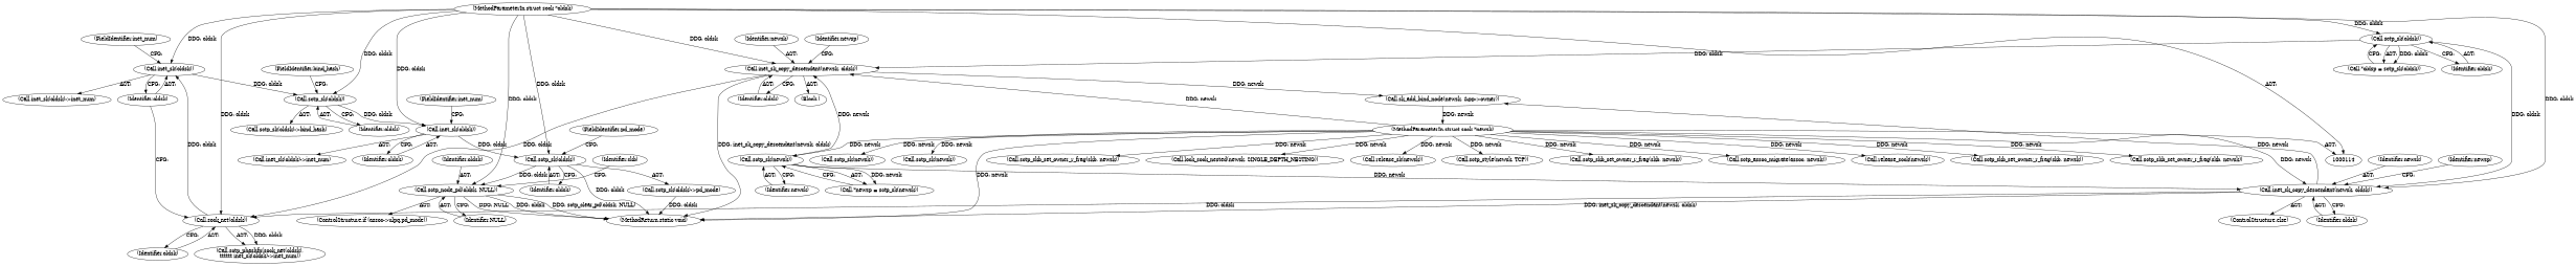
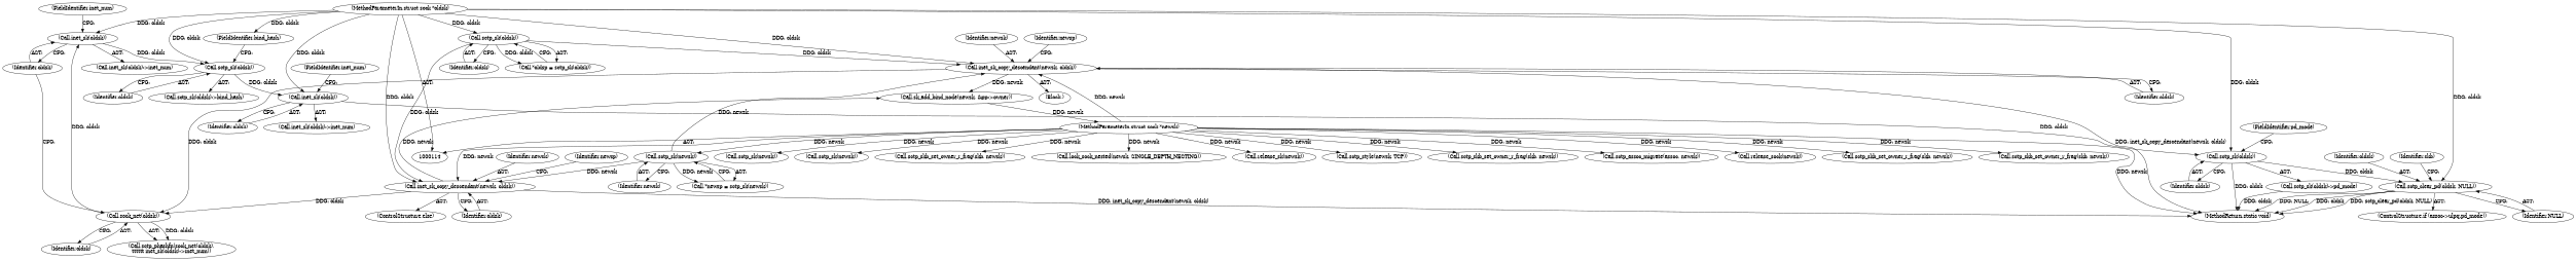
  digraph {
    n1 [label="(Call,inet_sk(oldsk))"]
    n2 [label="(Call,sctp_sk(oldsk))"]
    n3 [label="(Identifier,oldsk)"]
    n4 [label="(Call,inet_sk(oldsk)->inet_num)"]
    n5 [label="(MethodReturn,static void)"]
-   n6 [label="(Call,sctp_node_pd(oldsk, NULL))"]
+   n6 [label="(Call,sctp_clear_pd(oldsk, NULL))"]
    n7 [label="(Identifier,oldsk)"]
    n8 [label="(Call,sctp_sk(oldsk)->pd_mode)"]
    n9 [label="(Call,sctp_sk(oldsk))"]
    n10 [label="(Identifier,oldsk)"]
    n11 [label="(Call,sctp_sk(oldsk)->bind_hash)"]
    n12 [label="(Call,inet_sk(oldsk))"]
    n13 [label="(Call,inet_sk(oldsk)->inet_num)"]
    n14 [label="(Identifier,oldsk)"]
    n15 [label="(Call,sock_net(oldsk))"]
    n16 [label="(Identifier,oldsk)"]
    n17 [label="(Call,sctp_phashfn(sock_net(oldsk),\n\t\t\t\t\t\t inet_sk(oldsk)->inet_num))"]
    n18 [label="(Call,inet_sk_copy_descendant(newsk, oldsk))"]
    n19 [label="(Call,sk_add_bind_node(newsk, &pp->owner))"]
    n20 [label="(Identifier,oldsk)"]
    n21 [label="(Block,)"]
    n22 [label="(MethodParameterIn,struct sock *newsk)"]
    n23 [label="(Call,sctp_sk(newsk))"]
    n24 [label="(Call,inet_sk_copy_descendant(newsk, oldsk))"]
    n25 [label="(Identifier,newsk)"]
    n26 [label="(Call,*newsp = sctp_sk(newsk))"]
    n27 [label="(ControlStructure,else)"]
    n28 [label="(Identifier,oldsk)"]
    n29 [label="(Call,sctp_skb_set_owner_r_frag(skb, newsk))"]
    n30 [label="(Call,lock_sock_nested(newsk, SINGLE_DEPTH_NESTING))"]
    n31 [label="(Call,release_sk(newsk))"]
    n32 [label="(Call,sctp_style(newsk, TCP))"]
    n33 [label="(Call,sctp_skb_set_owner_r_frag(skb, newsk))"]
    n34 [label="(Call,sctp_assoc_migrate(assoc, newsk))"]
    n35 [label="(Call,release_sock(newsk))"]
    n36 [label="(Call,sctp_skb_set_owner_r_frag(skb, newsk))"]
    n37 [label="(Call,sctp_skb_set_owner_r_frag(skb, newsk))"]
    n38 [label="(Call,sctp_sk(newsk))"]
    n39 [label="(Call,sctp_sk(newsk))"]
    1000114
    n41 [label="(Call,sctp_sk(oldsk))"]
    n42 [label="(Identifier,oldsk)"]
    n43 [label="(Call,*oldsp = sctp_sk(oldsk))"]
    n44 [label="(MethodParameterIn,struct sock *oldsk)"]
    n45 [label="(ControlStructure,if (assoc->ulpq.pd_mode))"]
    n46 [label="(Identifier,NULL)"]
    n47 [label="(Identifier,newsk)"]
    n48 [label="(Identifier,oldsk)"]
    n49 [label="(FieldIdentifier,pd_mode)"]
    n50 [label="(FieldIdentifier,bind_hash)"]
    n51 [label="(FieldIdentifier,inet_num)"]
    n52 [label="(Identifier,newsk)"]
    n53 [label="(Identifier,newsp)"]
    n54 [label="(Identifier,skb)"]
    n55 [label="(Identifier,newsp)"]
    n56 [label="(FieldIdentifier,inet_num)"]
    n1 -> n2 [label="DDG: oldsk"]
    n1 -> n3 [label="CFG: "]
    n1 -> n4 [label="AST: "]
    n2 -> n5 [label="DDG: oldsk"]
    n2 -> n6 [label="DDG: oldsk"]
    n2 -> n7 [label="CFG: "]
    n2 -> n8 [label="AST: "]
    n3 -> n1 [label="AST: "]
    n6 -> n5 [label="DDG: NULL"]
    n6 -> n5 [label="DDG: oldsk"]
    n6 -> n5 [label="DDG: sctp_clear_pd(oldsk, NULL)"]
    n6 -> n45 [label="AST: "]
    n6 -> n46 [label="CFG: "]
    n7 -> n2 [label="AST: "]
    n8 -> n5 [label="DDG: oldsk"]
    n9 -> n1 [label="DDG: oldsk"]
    n9 -> n10 [label="CFG: "]
    n9 -> n11 [label="AST: "]
    n10 -> n9 [label="AST: "]
    n12 -> n9 [label="DDG: oldsk"]
    n12 -> n13 [label="AST: "]
    n12 -> n14 [label="CFG: "]
    n14 -> n12 [label="AST: "]
    n14 -> n15 [label="CFG: "]
    n15 -> n12 [label="DDG: oldsk"]
    n15 -> n16 [label="CFG: "]
    n15 -> n17 [label="AST: "]
    n15 -> n17 [label="DDG: oldsk"]
    n16 -> n15 [label="AST: "]
    n18 -> n5 [label="DDG: inet_sk_copy_descendant(newsk, oldsk)"]
    n18 -> n15 [label="DDG: oldsk"]
    n18 -> n19 [label="DDG: newsk"]
    n18 -> n20 [label="CFG: "]
    n18 -> n21 [label="AST: "]
    n19 -> n22 [label="DDG: newsk"]
    n20 -> n18 [label="AST: "]
    n22 -> n5 [label="DDG: newsk"]
    n22 -> n18 [label="DDG: newsk"]
    n22 -> n23 [label="DDG: newsk"]
    n22 -> n24 [label="DDG: newsk"]
    n22 -> n29 [label="DDG: newsk"]
    n22 -> n30 [label="DDG: newsk"]
    n22 -> n31 [label="DDG: newsk"]
    n22 -> n32 [label="DDG: newsk"]
    n22 -> n33 [label="DDG: newsk"]
    n22 -> n34 [label="DDG: newsk"]
    n22 -> n35 [label="DDG: newsk"]
    n22 -> n36 [label="DDG: newsk"]
    n22 -> n37 [label="DDG: newsk"]
    n22 -> n38 [label="DDG: newsk"]
    n22 -> n39 [label="DDG: newsk"]
    n22 -> 1000114 [label="AST: "]
    n23 -> n18 [label="DDG: newsk"]
    n23 -> n24 [label="DDG: newsk"]
    n23 -> n25 [label="CFG: "]
    n23 -> n26 [label="AST: "]
    n23 -> n26 [label="DDG: newsk"]
    n24 -> n5 [label="DDG: inet_sk_copy_descendant(newsk, oldsk)"]
    n24 -> n15 [label="DDG: oldsk"]
    n24 -> n19 [label="DDG: newsk"]
    n24 -> n27 [label="AST: "]
    n24 -> n28 [label="CFG: "]
    n25 -> n23 [label="AST: "]
    n26 -> n23 [label="CFG: "]
    n28 -> n24 [label="AST: "]
    n41 -> n18 [label="DDG: oldsk"]
    n41 -> n24 [label="DDG: oldsk"]
    n41 -> n42 [label="CFG: "]
    n41 -> n43 [label="AST: "]
    n41 -> n43 [label="DDG: oldsk"]
    n42 -> n41 [label="AST: "]
    n43 -> n41 [label="CFG: "]
    n44 -> n1 [label="DDG: oldsk"]
    n44 -> n2 [label="DDG: oldsk"]
    n44 -> n6 [label="DDG: oldsk"]
    n44 -> n9 [label="DDG: oldsk"]
    n44 -> n12 [label="DDG: oldsk"]
-   n44 -> n15 [label="DDG: oldsk"]
+   n44 -> n50 [label="DDG: oldsk"]
    n44 -> n18 [label="DDG: oldsk"]
    n44 -> n24 [label="DDG: oldsk"]
    n44 -> 1000114 [label="AST: "]
    n44 -> n41 [label="DDG: oldsk"]
    n46 -> n6 [label="AST: "]
    n47 -> n24 [label="AST: "]
    n48 -> n6 [label="AST: "]
    n49 -> n2 [label="CFG: "]
    n50 -> n9 [label="CFG: "]
    n51 -> n1 [label="CFG: "]
    n52 -> n18 [label="AST: "]
    n53 -> n18 [label="CFG: "]
    n54 -> n6 [label="CFG: "]
    n55 -> n24 [label="CFG: "]
    n56 -> n12 [label="CFG: "]
  }
